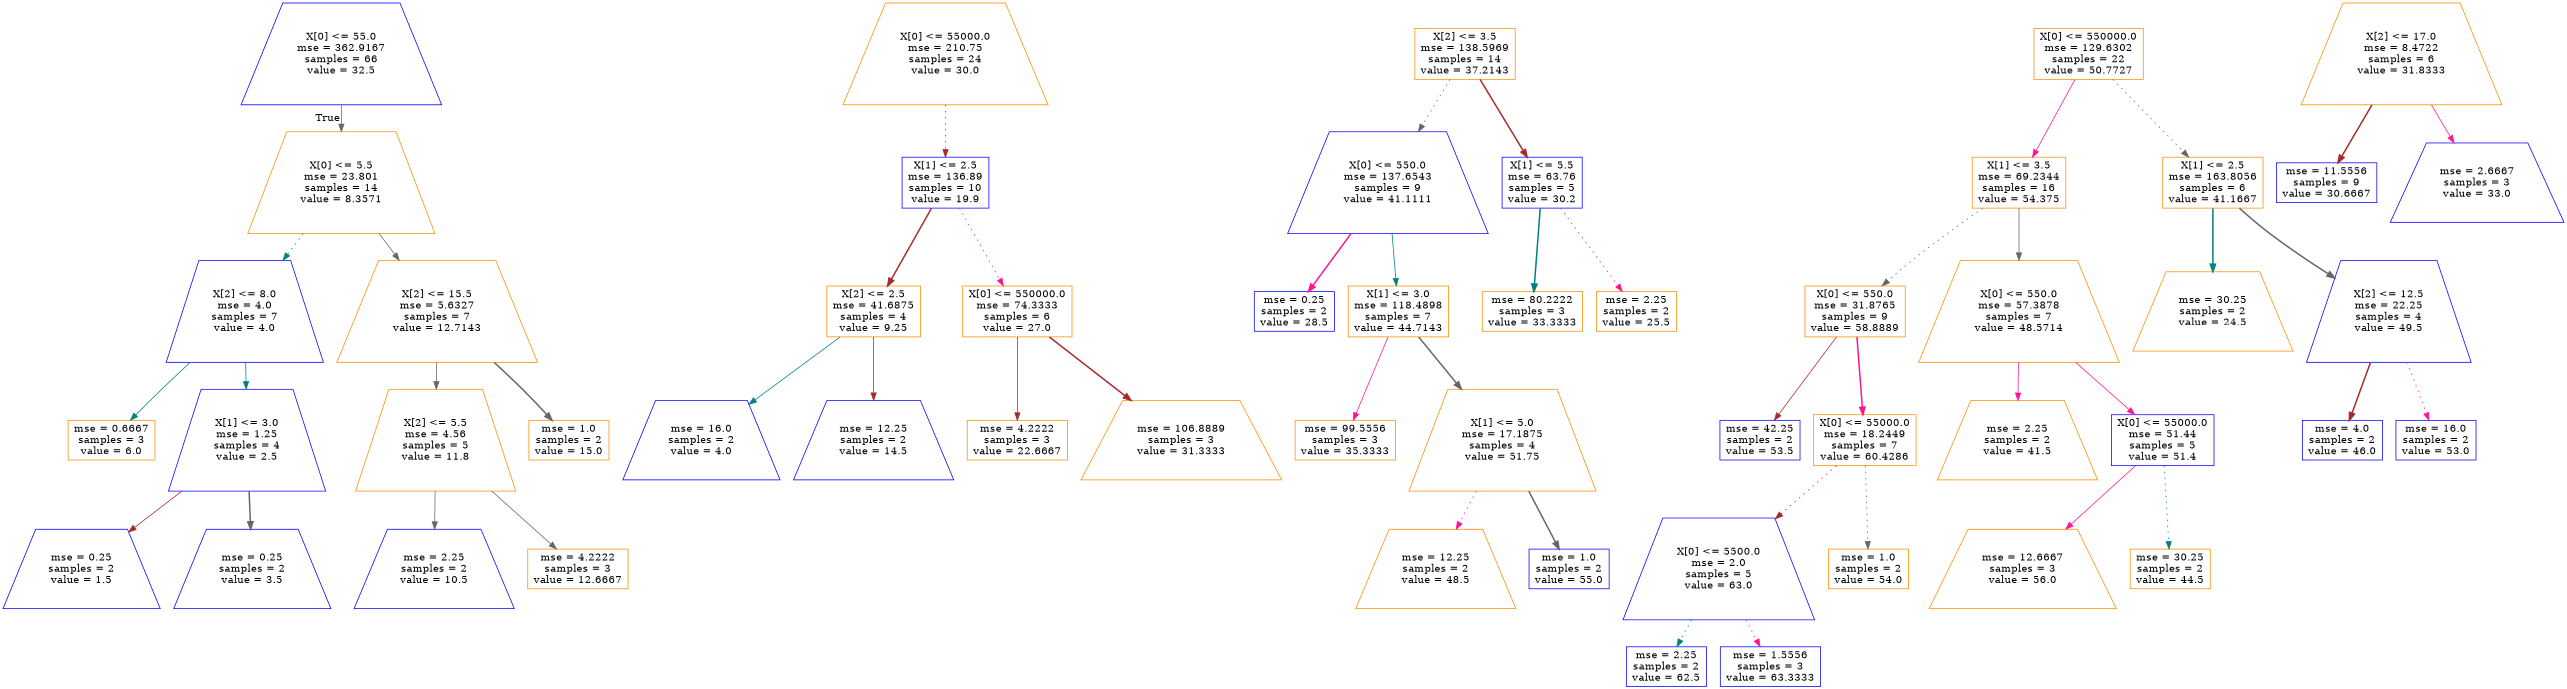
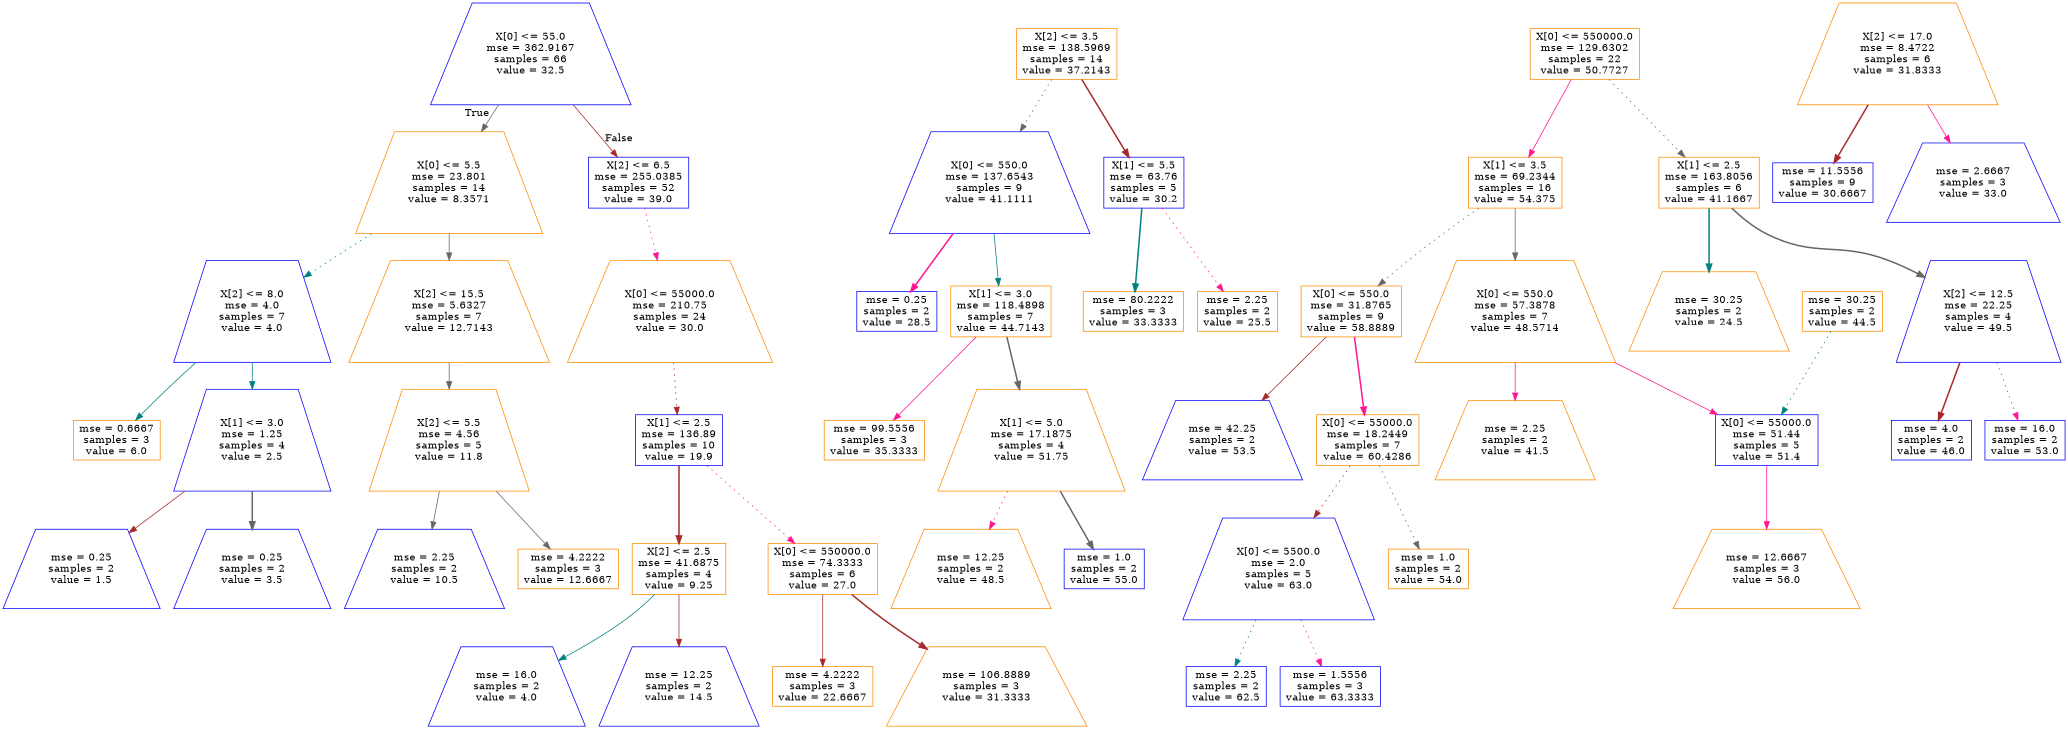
  digraph {
    node [color=darkorange shape=box]
    edge [color=gray40 style=solid]
    n1 [color=blue label="X[0] <= 55.0\nmse = 362.9167\nsamples = 66\nvalue = 32.5" shape=trapezium]
    n2 [label="X[0] <= 5.5\nmse = 23.801\nsamples = 14\nvalue = 8.3571" shape=trapezium]
+   n3 [color=blue label="X[2] <= 6.5\nmse = 255.0385\nsamples = 52\nvalue = 39.0"]
    n4 [color=blue label="X[2] <= 8.0\nmse = 4.0\nsamples = 7\nvalue = 4.0" shape=trapezium]
    n5 [label="X[2] <= 15.5\nmse = 5.6327\nsamples = 7\nvalue = 12.7143" shape=trapezium]
    n6 [label="X[0] <= 55000.0\nmse = 210.75\nsamples = 24\nvalue = 30.0" shape=trapezium]
    n7 [label="mse = 0.6667\nsamples = 3\nvalue = 6.0"]
    n8 [color=blue label="X[1] <= 3.0\nmse = 1.25\nsamples = 4\nvalue = 2.5" shape=trapezium]
    n9 [label="X[2] <= 5.5\nmse = 4.56\nsamples = 5\nvalue = 11.8" shape=trapezium]
-   n10 [label="mse = 1.0\nsamples = 2\nvalue = 15.0"]
    n11 [color=blue label="mse = 0.25\nsamples = 2\nvalue = 1.5" shape=trapezium]
    n12 [color=blue label="mse = 0.25\nsamples = 2\nvalue = 3.5" shape=trapezium]
    n13 [color=blue label="mse = 2.25\nsamples = 2\nvalue = 10.5" shape=trapezium]
    n14 [label="mse = 4.2222\nsamples = 3\nvalue = 12.6667"]
    n15 [color=blue label="X[1] <= 2.5\nmse = 136.89\nsamples = 10\nvalue = 19.9"]
    n16 [label="X[2] <= 3.5\nmse = 138.5969\nsamples = 14\nvalue = 37.2143"]
    n17 [color=blue label="X[0] <= 550.0\nmse = 137.6543\nsamples = 9\nvalue = 41.1111" shape=trapezium]
    n18 [color=blue label="X[1] <= 5.5\nmse = 63.76\nsamples = 5\nvalue = 30.2"]
    n19 [label="X[2] <= 2.5\nmse = 41.6875\nsamples = 4\nvalue = 9.25"]
    n20 [label="X[0] <= 550000.0\nmse = 74.3333\nsamples = 6\nvalue = 27.0"]
    n21 [color=blue label="mse = 0.25\nsamples = 2\nvalue = 28.5"]
    n22 [label="X[1] <= 3.0\nmse = 118.4898\nsamples = 7\nvalue = 44.7143"]
    n23 [label="mse = 80.2222\nsamples = 3\nvalue = 33.3333"]
    n24 [label="mse = 2.25\nsamples = 2\nvalue = 25.5"]
    n25 [label="mse = 99.5556\nsamples = 3\nvalue = 35.3333"]
    n26 [label="X[1] <= 5.0\nmse = 17.1875\nsamples = 4\nvalue = 51.75" shape=trapezium]
    n27 [label="mse = 12.25\nsamples = 2\nvalue = 48.5" shape=trapezium]
    n28 [color=blue label="mse = 1.0\nsamples = 2\nvalue = 55.0"]
    n29 [color=blue label="mse = 16.0\nsamples = 2\nvalue = 4.0" shape=trapezium]
    n30 [color=blue label="mse = 12.25\nsamples = 2\nvalue = 14.5" shape=trapezium]
    n31 [label="mse = 4.2222\nsamples = 3\nvalue = 22.6667"]
    n32 [label="mse = 106.8889\nsamples = 3\nvalue = 31.3333" shape=trapezium]
    n33 [label="X[0] <= 550000.0\nmse = 129.6302\nsamples = 22\nvalue = 50.7727"]
    n34 [label="X[1] <= 3.5\nmse = 69.2344\nsamples = 16\nvalue = 54.375"]
    n35 [label="X[1] <= 2.5\nmse = 163.8056\nsamples = 6\nvalue = 41.1667"]
    n36 [label="X[2] <= 17.0\nmse = 8.4722\nsamples = 6\nvalue = 31.8333" shape=trapezium]
    n37 [color=blue label="mse = 11.5556\nsamples = 9\nvalue = 30.6667"]
    n38 [color=blue label="mse = 2.6667\nsamples = 3\nvalue = 33.0" shape=trapezium]
    n39 [label="X[0] <= 550.0\nmse = 31.8765\nsamples = 9\nvalue = 58.8889"]
    n40 [label="X[0] <= 550.0\nmse = 57.3878\nsamples = 7\nvalue = 48.5714" shape=trapezium]
    n41 [label="mse = 30.25\nsamples = 2\nvalue = 24.5" shape=trapezium]
    n42 [color=blue label="X[2] <= 12.5\nmse = 22.25\nsamples = 4\nvalue = 49.5" shape=trapezium]
-   n43 [color=blue label="mse = 42.25\nsamples = 2\nvalue = 53.5"]
+   n43 [color=blue label="mse = 42.25\nsamples = 2\nvalue = 53.5" shape=trapezium]
    n44 [label="X[0] <= 55000.0\nmse = 18.2449\nsamples = 7\nvalue = 60.4286"]
    n45 [label="mse = 2.25\nsamples = 2\nvalue = 41.5" shape=trapezium]
    n46 [color=blue label="X[0] <= 55000.0\nmse = 51.44\nsamples = 5\nvalue = 51.4"]
    n47 [color=blue label="X[0] <= 5500.0\nmse = 2.0\nsamples = 5\nvalue = 63.0" shape=trapezium]
    n48 [label="mse = 1.0\nsamples = 2\nvalue = 54.0"]
    n49 [color=blue label="mse = 2.25\nsamples = 2\nvalue = 62.5"]
    n50 [color=blue label="mse = 1.5556\nsamples = 3\nvalue = 63.3333"]
    n51 [label="mse = 12.6667\nsamples = 3\nvalue = 56.0" shape=trapezium]
    n52 [label="mse = 30.25\nsamples = 2\nvalue = 44.5"]
    n53 [color=blue label="mse = 4.0\nsamples = 2\nvalue = 46.0"]
    n54 [color=blue label="mse = 16.0\nsamples = 2\nvalue = 53.0"]
    n1 -> n2 [headlabel=True labelangle=45 labeldistance=2.5]
+   n1 -> n3 [color=brown headlabel=False labelangle=-45 labeldistance=2.5]
    n2 -> n4 [color=teal style=dotted]
    n2 -> n5
+   n3 -> n6 [color=deeppink style=dotted]
    n4 -> n7 [color=teal]
    n4 -> n8 [color=teal]
    n5 -> n9
-   n5 -> n10 [style=bold]
    n6 -> n15 [color=brown style=dotted]
    n8 -> n11 [color=brown]
    n8 -> n12 [style=bold]
    n9 -> n13
    n9 -> n14
    n15 -> n19 [color=brown style=bold]
    n15 -> n20 [color=deeppink style=dotted]
    n16 -> n17 [style=dotted]
    n16 -> n18 [color=brown style=bold]
    n17 -> n21 [color=deeppink style=bold]
    n17 -> n22 [color=teal]
    n18 -> n23 [color=teal style=bold]
    n18 -> n24 [color=deeppink style=dotted]
    n19 -> n29 [color=teal]
    n19 -> n30 [color=brown]
    n20 -> n31 [color=brown]
    n20 -> n32 [color=brown style=bold]
    n22 -> n25 [color=deeppink]
    n22 -> n26 [style=bold]
    n26 -> n27 [color=deeppink style=dotted]
    n26 -> n28 [style=bold]
    n33 -> n34 [color=deeppink]
    n33 -> n35 [style=dotted]
    n34 -> n39 [style=dotted]
    n34 -> n40
    n35 -> n41 [color=teal style=bold]
    n35 -> n42 [style=bold]
    n36 -> n37 [color=brown style=bold]
    n36 -> n38 [color=deeppink]
    n39 -> n43 [color=brown]
    n39 -> n44 [color=deeppink style=bold]
    n40 -> n45 [color=deeppink]
    n40 -> n46 [color=deeppink]
    n42 -> n53 [color=brown style=bold]
    n42 -> n54 [color=deeppink style=dotted]
    n44 -> n47 [color=brown style=dotted]
    n44 -> n48 [style=dotted]
    n46 -> n51 [color=deeppink]
-   n46 -> n52 [color=teal style=dotted]
+   n52 -> n46 [color=teal style=dotted]
    n47 -> n49 [color=teal style=dotted]
    n47 -> n50 [color=deeppink style=dotted]
  }
